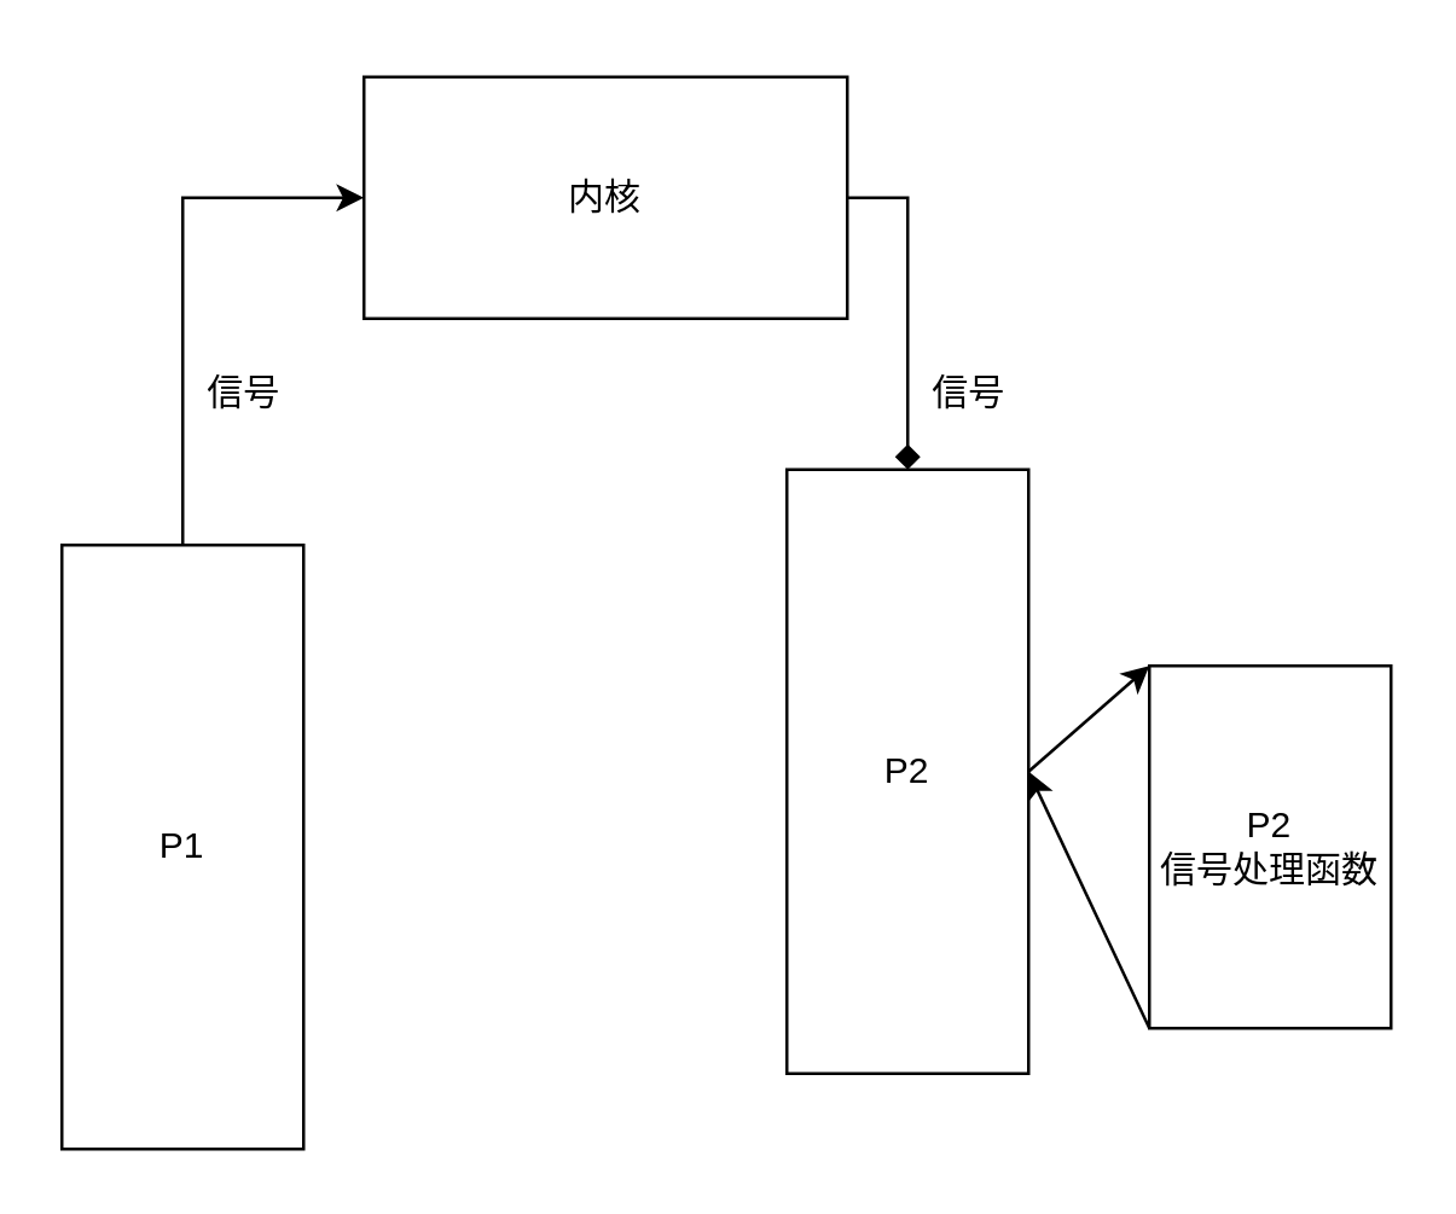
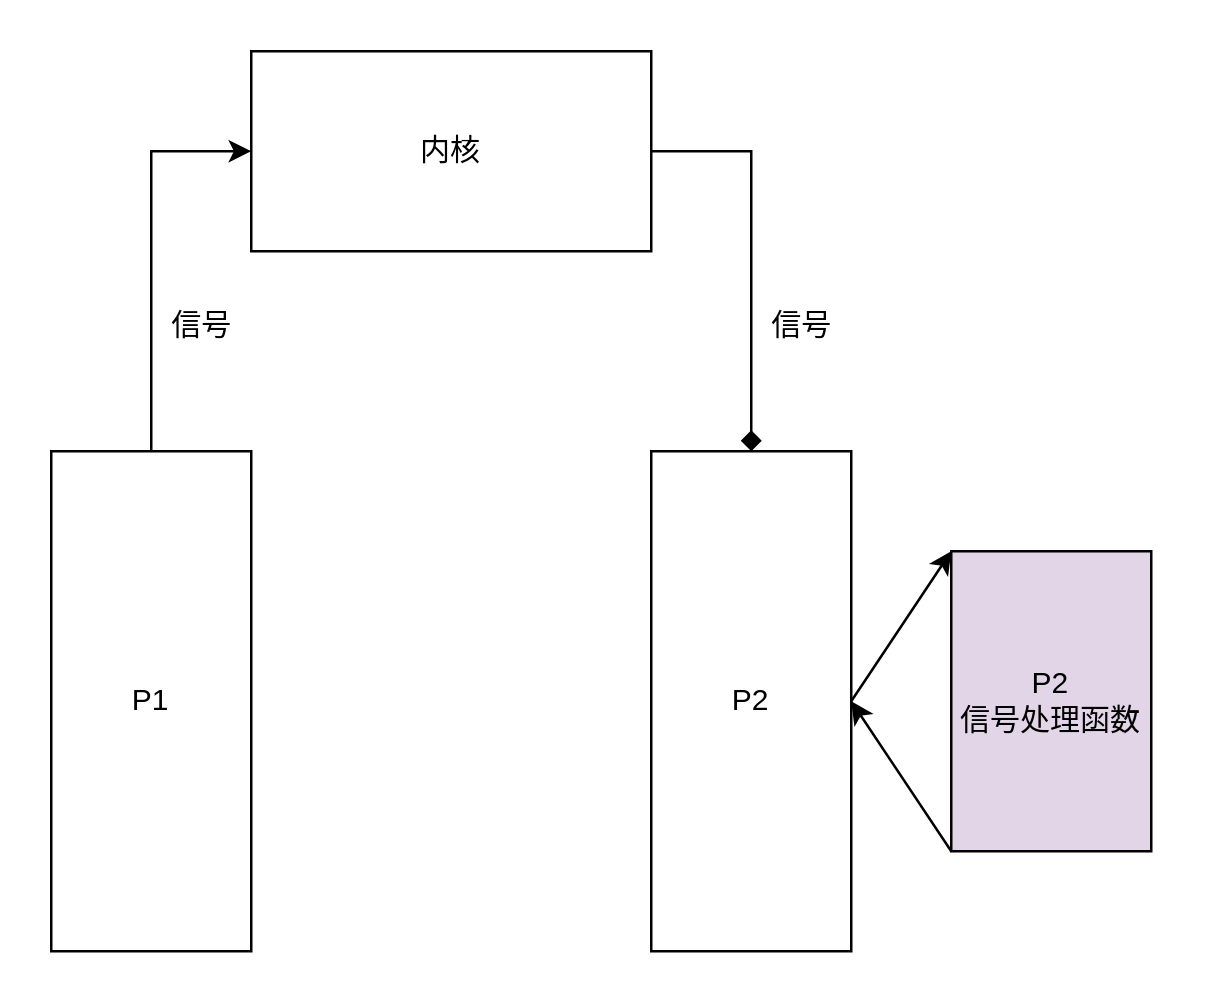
  <mxCell id="0" />
  <mxCell id="1" parent="0" />
- <mxCell id="2" value="P2" style="rounded=0;whiteSpace=wrap;html=1;" vertex="1" parent="1"><mxGeometry x="260" y="155" width="80" height="200" as="geometry" /></mxCell>
+ <mxCell id="2" value="P2" style="rounded=0;whiteSpace=wrap;html=1;" vertex="1" parent="1"><mxGeometry x="260" y="180" width="80" height="200" as="geometry" /></mxCell>
  <mxCell id="3" style="edgeStyle=orthogonalEdgeStyle;rounded=0;orthogonalLoop=1;jettySize=auto;html=1;exitX=0.5;exitY=0;exitDx=0;exitDy=0;entryX=0;entryY=0.5;entryDx=0;entryDy=0;" edge="1" parent="1" source="4" target="6"><mxGeometry relative="1" as="geometry" /></mxCell>
  <mxCell id="4" value="P1" style="rounded=0;whiteSpace=wrap;html=1;" vertex="1" parent="1"><mxGeometry x="20" y="180" width="80" height="200" as="geometry" /></mxCell>
  <mxCell id="5" style="edgeStyle=orthogonalEdgeStyle;rounded=0;orthogonalLoop=1;jettySize=auto;html=1;exitX=1;exitY=0.5;exitDx=0;exitDy=0;entryX=0.5;entryY=0;entryDx=0;entryDy=0;endArrow=diamond;" edge="1" parent="1" source="6" target="2"><mxGeometry relative="1" as="geometry" /></mxCell>
- <mxCell id="6" value="内核" style="rounded=0;whiteSpace=wrap;html=1;" vertex="1" parent="1"><mxGeometry x="120" y="25" width="160" height="80" as="geometry" /></mxCell>
+ <mxCell id="6" value="内核" style="rounded=0;whiteSpace=wrap;html=1;" vertex="1" parent="1"><mxGeometry x="100" y="20" width="160" height="80" as="geometry" /></mxCell>
  <mxCell id="7" value="信号" style="text;html=1;align=center;verticalAlign=middle;resizable=0;points=[];autosize=1;strokeColor=none;" vertex="1" parent="1"><mxGeometry x="60" y="120" width="40" height="20" as="geometry" /></mxCell>
  <mxCell id="8" value="信号" style="text;html=1;align=center;verticalAlign=middle;resizable=0;points=[];autosize=1;strokeColor=none;" vertex="1" parent="1"><mxGeometry x="300" y="120" width="40" height="20" as="geometry" /></mxCell>
- <mxCell id="9" value="P2&lt;br&gt;信号处理函数" style="rounded=0;whiteSpace=wrap;html=1;" vertex="1" parent="1"><mxGeometry x="380" y="220" width="80" height="120" as="geometry" /></mxCell>
+ <mxCell id="9" value="P2&lt;br&gt;信号处理函数" style="rounded=0;whiteSpace=wrap;html=1;fillColor=#e1d5e7;" vertex="1" parent="1"><mxGeometry x="380" y="220" width="80" height="120" as="geometry" /></mxCell>
  <mxCell id="10" value="" style="endArrow=classic;html=1;exitX=1;exitY=0.5;exitDx=0;exitDy=0;entryX=0;entryY=0;entryDx=0;entryDy=0;" edge="1" parent="1" source="2" target="9"><mxGeometry width="50" height="50" relative="1" as="geometry"><mxPoint x="410" y="230" as="sourcePoint" /><mxPoint x="460" y="180" as="targetPoint" /></mxGeometry></mxCell>
  <mxCell id="11" value="" style="endArrow=classic;html=1;exitX=0;exitY=1;exitDx=0;exitDy=0;entryX=1;entryY=0.5;entryDx=0;entryDy=0;" edge="1" parent="1" source="9" target="2"><mxGeometry width="50" height="50" relative="1" as="geometry"><mxPoint x="380" y="350" as="sourcePoint" /><mxPoint x="430" y="300" as="targetPoint" /></mxGeometry></mxCell>
